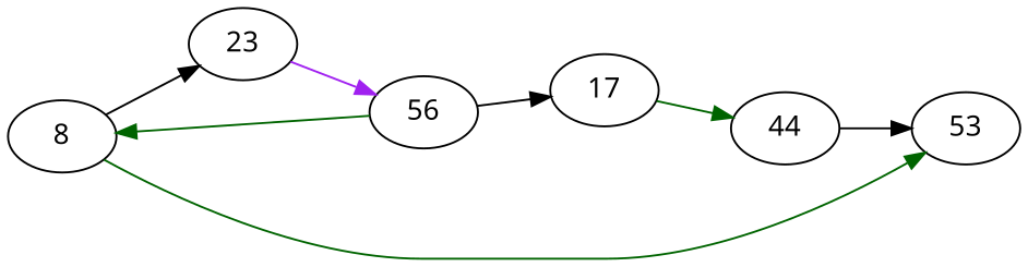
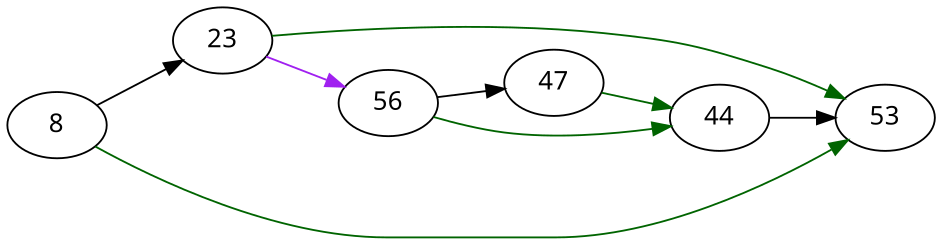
  strict digraph {
    fontname="Noto Sans"
    rankdir=LR
    node [fontname="Noto Sans"]
    edge [color=darkgreen cond=true fontname="Noto Sans"]
    n1 [entry=true label=8]
    23
    53
    n4 [label=56]
-   47 [label=17]
+   47
    n6 [label=44]
    n1 -> 23 [color=black]
    n1 -> 53 [cond=false]
+   23 -> 53 [cond=false]
    23 -> n4 [color=purple]
    n4 -> 47 [color=black]
-   n4 -> n1 [cond=false]
+   n4 -> n6 [cond=false]
    47 -> n6 [cond=""]
    n6 -> 53 [color=black cond=""]
  }
